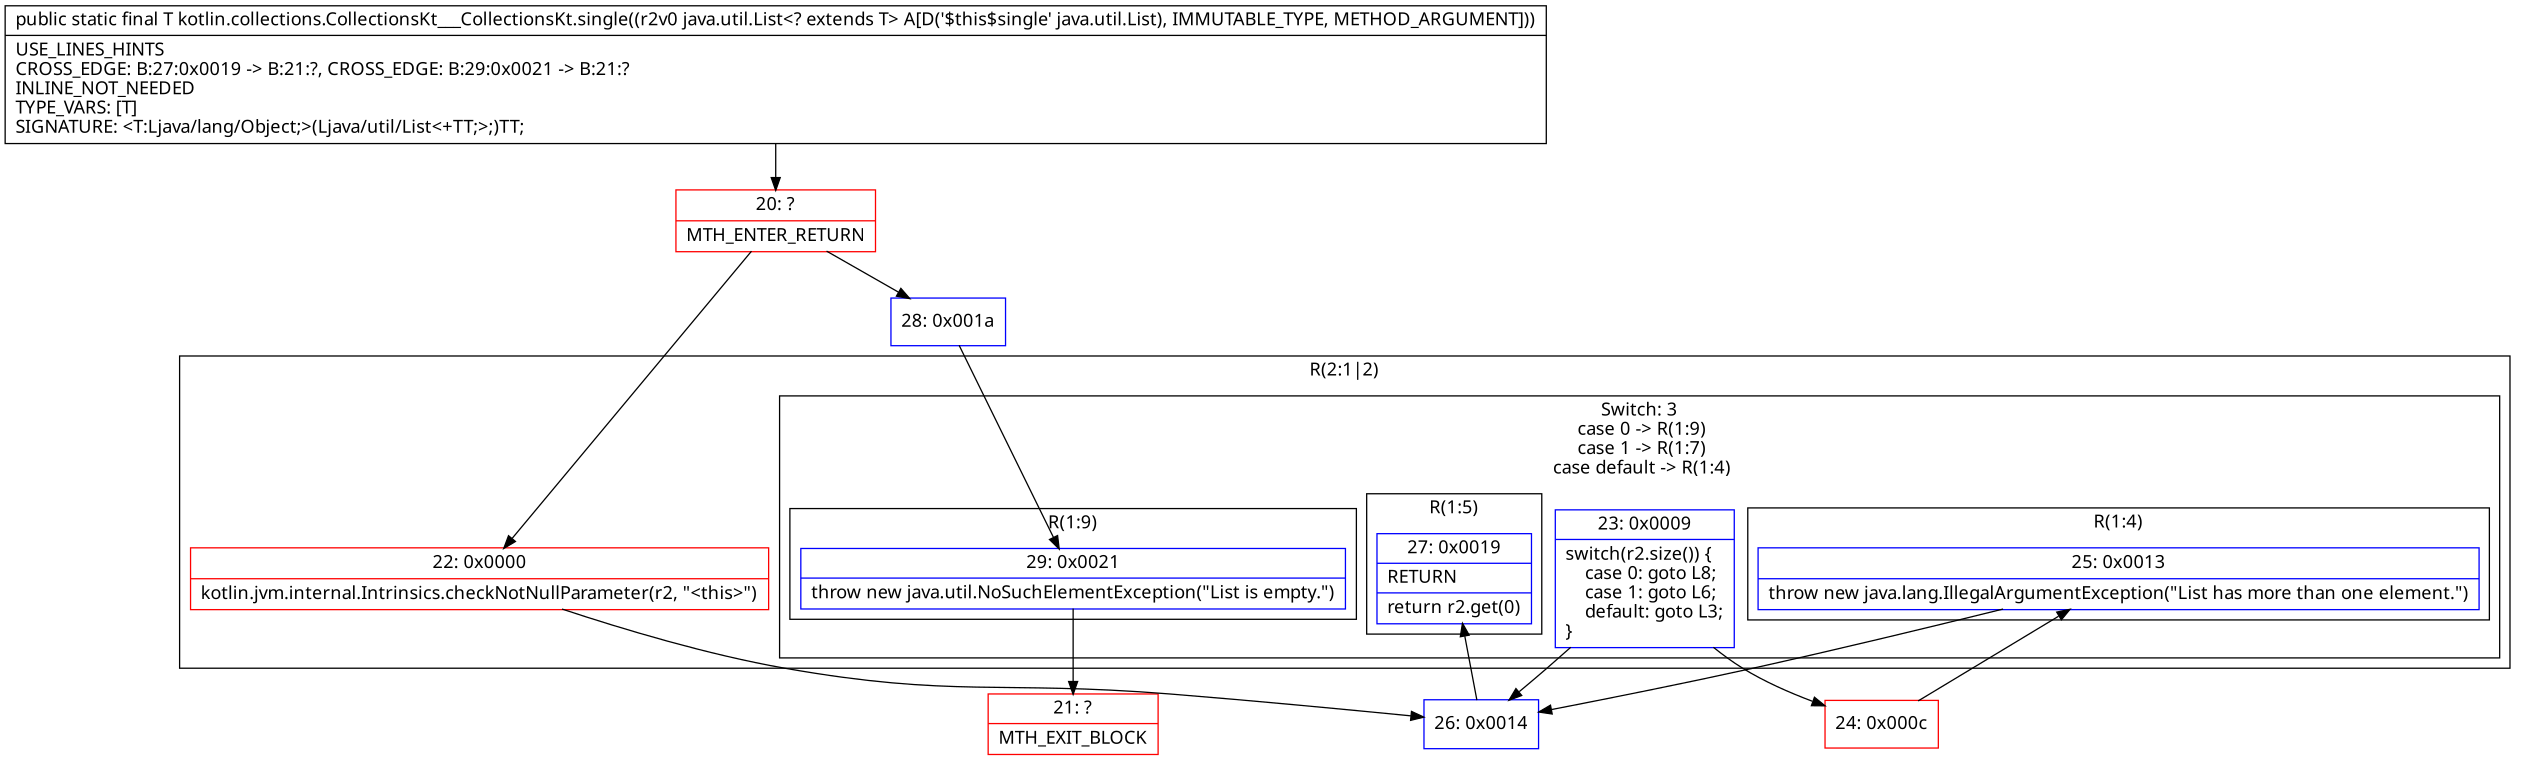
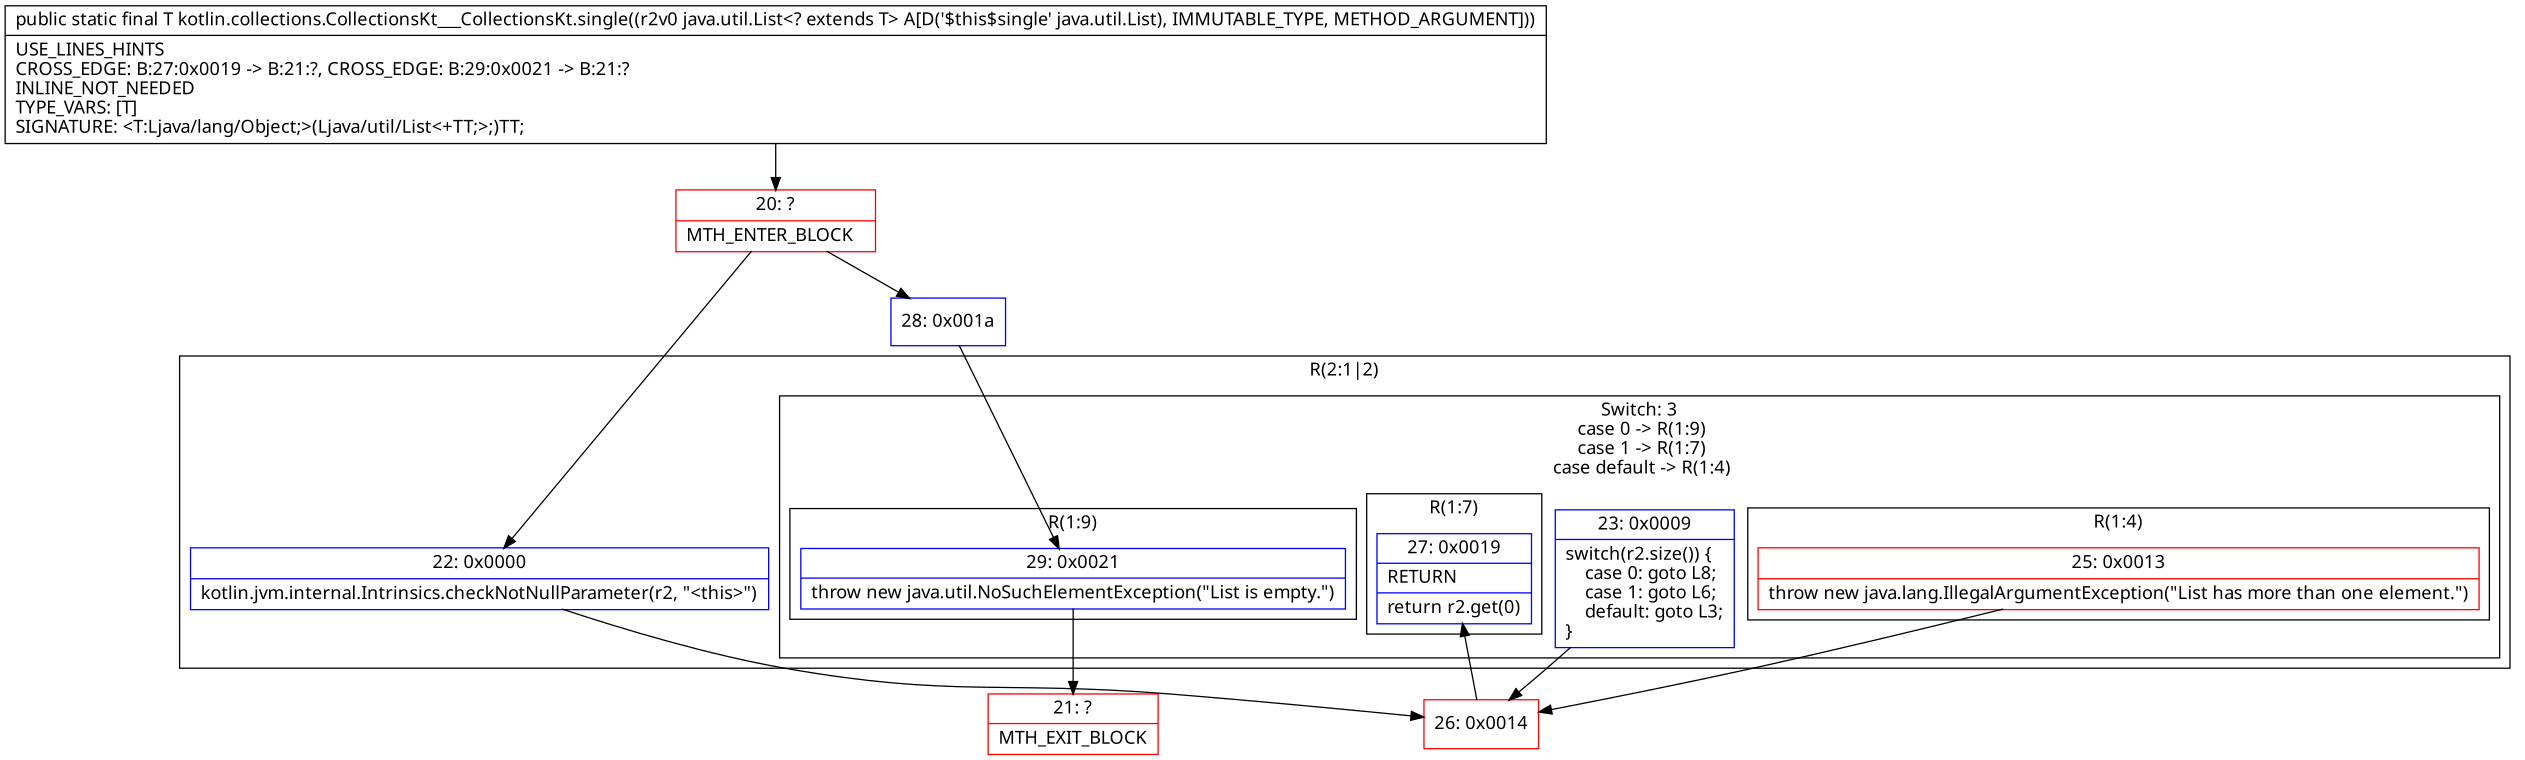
  digraph {
    fontname="Noto Sans"
    node [color=blue fontname="Noto Sans" shape=record]
    edge [fontname="Noto Sans"]
    n1 [label="{29\:\ 0x0021|throw new java.util.NoSuchElementException(\"List is empty.\")\l}"]
    n2 [label="{27\:\ 0x0019|RETURN\l|return r2.get(0)\l}"]
-   n3 [label="{25\:\ 0x0013|throw new java.lang.IllegalArgumentException(\"List has more than one element.\")\l}"]
+   n3 [color=red label="{25\:\ 0x0013|throw new java.lang.IllegalArgumentException(\"List has more than one element.\")\l}"]
    n4 [label="{23\:\ 0x0009|switch(r2.size()) \{\l    case 0: goto L8;\l    case 1: goto L6;\l    default: goto L3;\l\}\l}"]
-   n5 [color=red label="{22\:\ 0x0000|kotlin.jvm.internal.Intrinsics.checkNotNullParameter(r2, \"\<this\>\")\l}"]
+   n5 [label="{22\:\ 0x0000|kotlin.jvm.internal.Intrinsics.checkNotNullParameter(r2, \"\<this\>\")\l}"]
    n6 [color=red label="{21\:\ ?|MTH_EXIT_BLOCK\l}"]
-   n7 [label="{26\:\ 0x0014}"]
-   n8 [color=red label="{24\:\ 0x000c}"]
+   n7 [color=red label="{26\:\ 0x0014}"]
    n9 [label="{28\:\ 0x001a}"]
-   n10 [color=red label="{20\:\ ?|MTH_ENTER_RETURN\l}"]
+   n10 [color=red label="{20\:\ ?|MTH_ENTER_BLOCK\l}"]
    n11 [label="{public static final T kotlin.collections.CollectionsKt___CollectionsKt.single((r2v0 java.util.List\<? extends T\> A[D('$this$single' java.util.List), IMMUTABLE_TYPE, METHOD_ARGUMENT]))  | USE_LINES_HINTS\lCROSS_EDGE: B:27:0x0019 \-\> B:21:?, CROSS_EDGE: B:29:0x0021 \-\> B:21:?\lINLINE_NOT_NEEDED\lTYPE_VARS: [T]\lSIGNATURE: \<T:Ljava\/lang\/Object;\>(Ljava\/util\/List\<+TT;\>;)TT;\l}" color=""]
    subgraph cluster_1 {
      label="R(2:1|2)"
      n5
      subgraph cluster_2 {
        label="Switch: 3\n case 0 -> R(1:9)\n case 1 -> R(1:7)\n case default -> R(1:4)"
        n4
        subgraph cluster_3 {
          label="R(1:9)"
          n1
        }
        subgraph cluster_4 {
-         label="R(1:5)"
+         label="R(1:7)"
          n2
        }
        subgraph cluster_5 {
          label="R(1:4)"
          n3
        }
      }
    }
    n1 -> n6
    n3 -> n7
    n4 -> n7
-   n4 -> n8
    n5 -> n7
    n7 -> n2
-   n8 -> n3
    n9 -> n1
    n10 -> n5
    n10 -> n9
    n11 -> n10
  }
